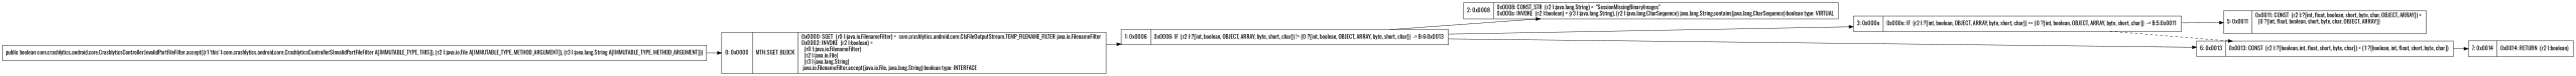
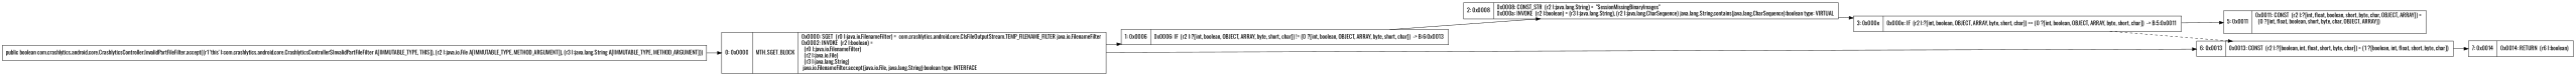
  digraph {
    fontname=Oswald
    rankdir=LR
    node [fontname=Oswald shape=record]
    edge [fontname=Oswald]
    n1 [label="{0\:\ 0x0000|MTH_SGET_BLOCK\l|0x0000: SGET  (r0 I:java.io.FilenameFilter) =  com.crashlytics.android.core.ClsFileOutputStream.TEMP_FILENAME_FILTER java.io.FilenameFilter \l0x0002: INVOKE  (r2 I:boolean) = \l  (r0 I:java.io.FilenameFilter)\l  (r2 I:java.io.File)\l  (r3 I:java.lang.String)\l java.io.FilenameFilter.accept(java.io.File, java.lang.String):boolean type: INTERFACE \l}"]
    n2 [label="{1\:\ 0x0006|0x0006: IF  (r2 I:?[int, boolean, OBJECT, ARRAY, byte, short, char]) != (0 ?[int, boolean, OBJECT, ARRAY, byte, short, char])  \-\> B:6:0x0013 \l}"]
    n3 [label="{2\:\ 0x0008|0x0008: CONST_STR  (r2 I:java.lang.String) =  \"SessionMissingBinaryImages\" \l0x000a: INVOKE  (r2 I:boolean) = (r3 I:java.lang.String), (r2 I:java.lang.CharSequence) java.lang.String.contains(java.lang.CharSequence):boolean type: VIRTUAL \l}"]
    n4 [label="{6\:\ 0x0013|0x0013: CONST  (r2 I:?[boolean, int, float, short, byte, char]) = (1 ?[boolean, int, float, short, byte, char]) \l}"]
    n5 [label="{3\:\ 0x000e|0x000e: IF  (r2 I:?[int, boolean, OBJECT, ARRAY, byte, short, char]) == (0 ?[int, boolean, OBJECT, ARRAY, byte, short, char])  \-\> B:5:0x0011 \l}"]
-   n6 [label="{7\:\ 0x0014|0x0014: RETURN  (r2 I:boolean) \l}"]
+   n6 [label="{7\:\ 0x0014|0x0014: RETURN  (r6 I:boolean) \l}"]
    n7 [label="{5\:\ 0x0011|0x0011: CONST  (r2 I:?[int, float, boolean, short, byte, char, OBJECT, ARRAY]) = \l  (0 ?[int, float, boolean, short, byte, char, OBJECT, ARRAY])\l \l}"]
    n8 [label="{public boolean com.crashlytics.android.core.CrashlyticsController.InvalidPartFileFilter.accept((r1 'this' I:com.crashlytics.android.core.CrashlyticsController$InvalidPartFileFilter A[IMMUTABLE_TYPE, THIS]), (r2 I:java.io.File A[IMMUTABLE_TYPE, METHOD_ARGUMENT]), (r3 I:java.lang.String A[IMMUTABLE_TYPE, METHOD_ARGUMENT])) }"]
    n1 -> n2
    n2 -> n3 [style=solid]
-   n2 -> n4
-   n2 -> n5
+   n1 -> n4
+   n3 -> n5
    n4 -> n6
    n5 -> n4 [style=dashed]
    n5 -> n7
    n8 -> n1
  }
